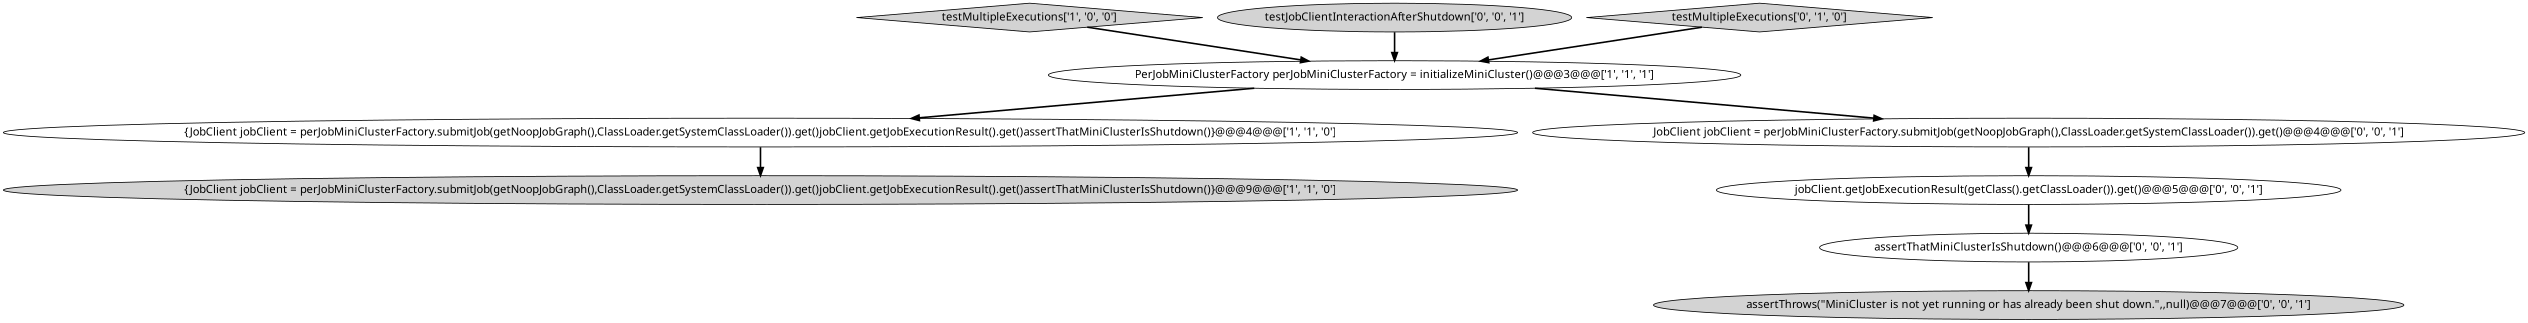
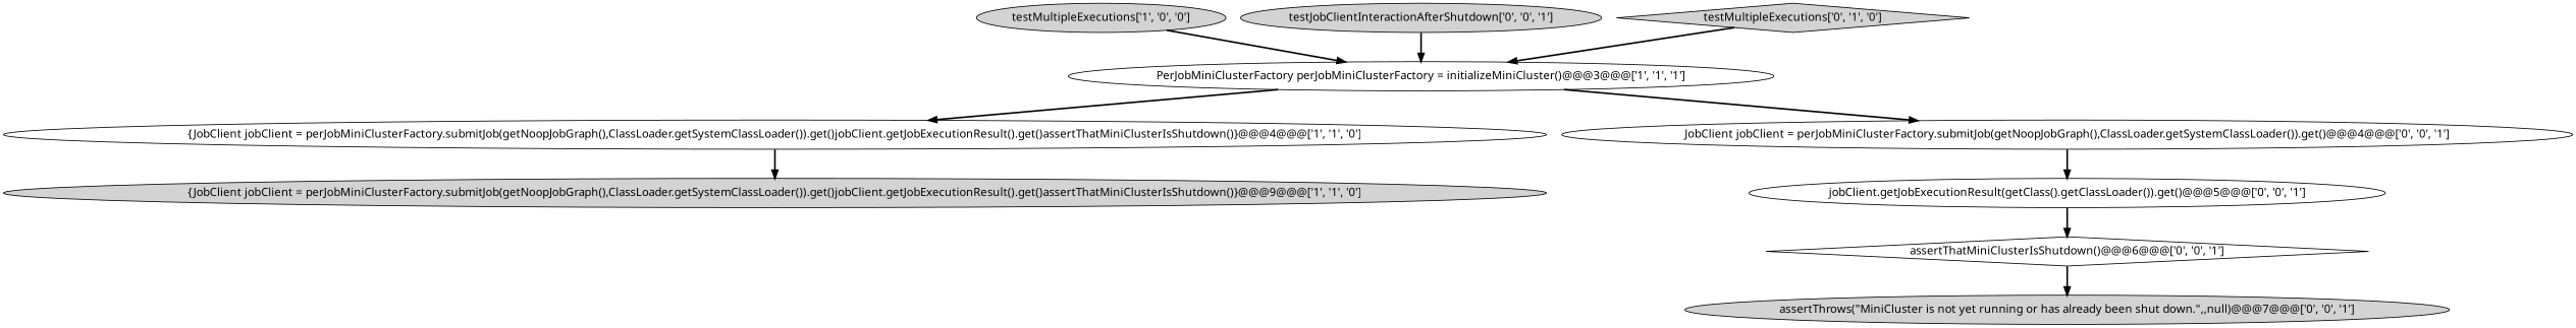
  digraph {
    fontname="Noto Sans"
    node [fillcolor=lightgray fontname="Noto Sans" shape=ellipse style=filled]
    edge [fontname="Noto Sans" style=bold]
-   n1 [label="testMultipleExecutions['1', '0', '0']" shape=diamond]
+   n1 [label="testMultipleExecutions['1', '0', '0']"]
    n2 [fillcolor=white label="PerJobMiniClusterFactory perJobMiniClusterFactory = initializeMiniCluster()@@@3@@@['1', '1', '1']"]
    n3 [fillcolor=white label="{JobClient jobClient = perJobMiniClusterFactory.submitJob(getNoopJobGraph(),ClassLoader.getSystemClassLoader()).get()jobClient.getJobExecutionResult().get()assertThatMiniClusterIsShutdown()}@@@4@@@['1', '1', '0']"]
    n4 [fillcolor=white label="JobClient jobClient = perJobMiniClusterFactory.submitJob(getNoopJobGraph(),ClassLoader.getSystemClassLoader()).get()@@@4@@@['0', '0', '1']"]
    n5 [label="assertThrows(\"MiniCluster is not yet running or has already been shut down.\",,null)@@@7@@@['0', '0', '1']"]
    n6 [label="testJobClientInteractionAfterShutdown['0', '0', '1']"]
    n7 [label="{JobClient jobClient = perJobMiniClusterFactory.submitJob(getNoopJobGraph(),ClassLoader.getSystemClassLoader()).get()jobClient.getJobExecutionResult().get()assertThatMiniClusterIsShutdown()}@@@9@@@['1', '1', '0']"]
    n8 [fillcolor=white label="jobClient.getJobExecutionResult(getClass().getClassLoader()).get()@@@5@@@['0', '0', '1']"]
    n9 [label="testMultipleExecutions['0', '1', '0']" shape=diamond]
-   n10 [fillcolor=white label="assertThatMiniClusterIsShutdown()@@@6@@@['0', '0', '1']"]
+   n10 [fillcolor=white label="assertThatMiniClusterIsShutdown()@@@6@@@['0', '0', '1']" shape=diamond]
    n1 -> n2
    n2 -> n3
    n2 -> n4
    n3 -> n7
    n4 -> n8
    n6 -> n2
    n8 -> n10
    n9 -> n2
    n10 -> n5
  }
